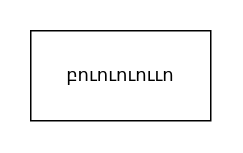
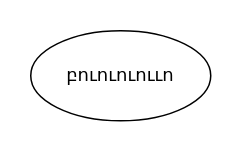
  <mxCell id="0" />
  <mxCell id="1" parent="0" />
- <mxCell id="2" value="բուուուոււո" style="rounded=0;whiteSpace=wrap;html=1;" vertex="1" parent="1"><mxGeometry x="20" y="20" width="120" height="60" as="geometry" /></mxCell>
+ <mxCell id="2" value="բուուուոււո" style="ellipse;whiteSpace=wrap;html=1;" vertex="1" parent="1"><mxGeometry x="20" y="20" width="120" height="60" as="geometry" /></mxCell>
